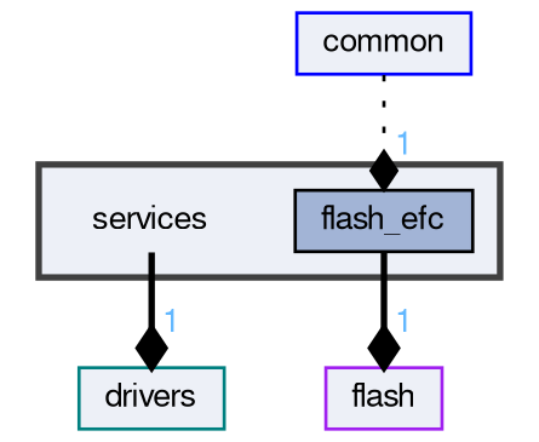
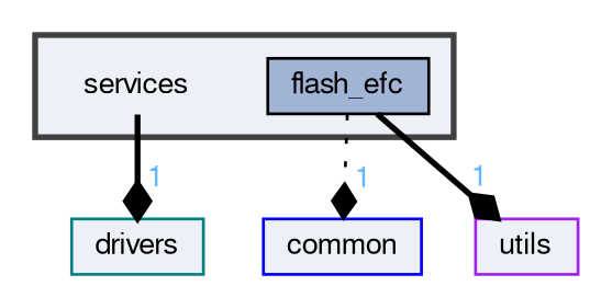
  digraph {
    compound=true
    node [color=teal fontname=FreeSans fontsize=10 shape=box fillcolor="#edf0f7" style=filled]
    edge [arrowhead=diamond color=black fontcolor=steelblue1 fontname=FreeSans fontsize=10 headlabel=1 labeldistance=1.5 labelfontname=FreeSans labelfontsize=10 style=bold]
    n1 [height=0.2 label=services shape=plaintext width=0.4 fillcolor="" style=""]
    n2 [color=black fillcolor="#a2b4d6" height=0.2 label=flash_efc width=0.4]
    n3 [height=0.2 label=drivers width=0.4]
    n4 [color=blue height=0.2 label=common width=0.4]
-   n5 [color=purple height=0.2 label=flash width=0.4]
+   n5 [color=purple height=0.2 label=utils width=0.4]
    subgraph cluster_1 {
      bgcolor="#edf0f7"
      fontname=FreeSans
      fontsize=10
      pencolor=grey25
      style="filled,bold"
      n1
      n2
    }
    n1 -> n3
-   n4 -> n2 [style=dotted]
+   n2 -> n4 [style=dotted]
    n2 -> n5
  }
